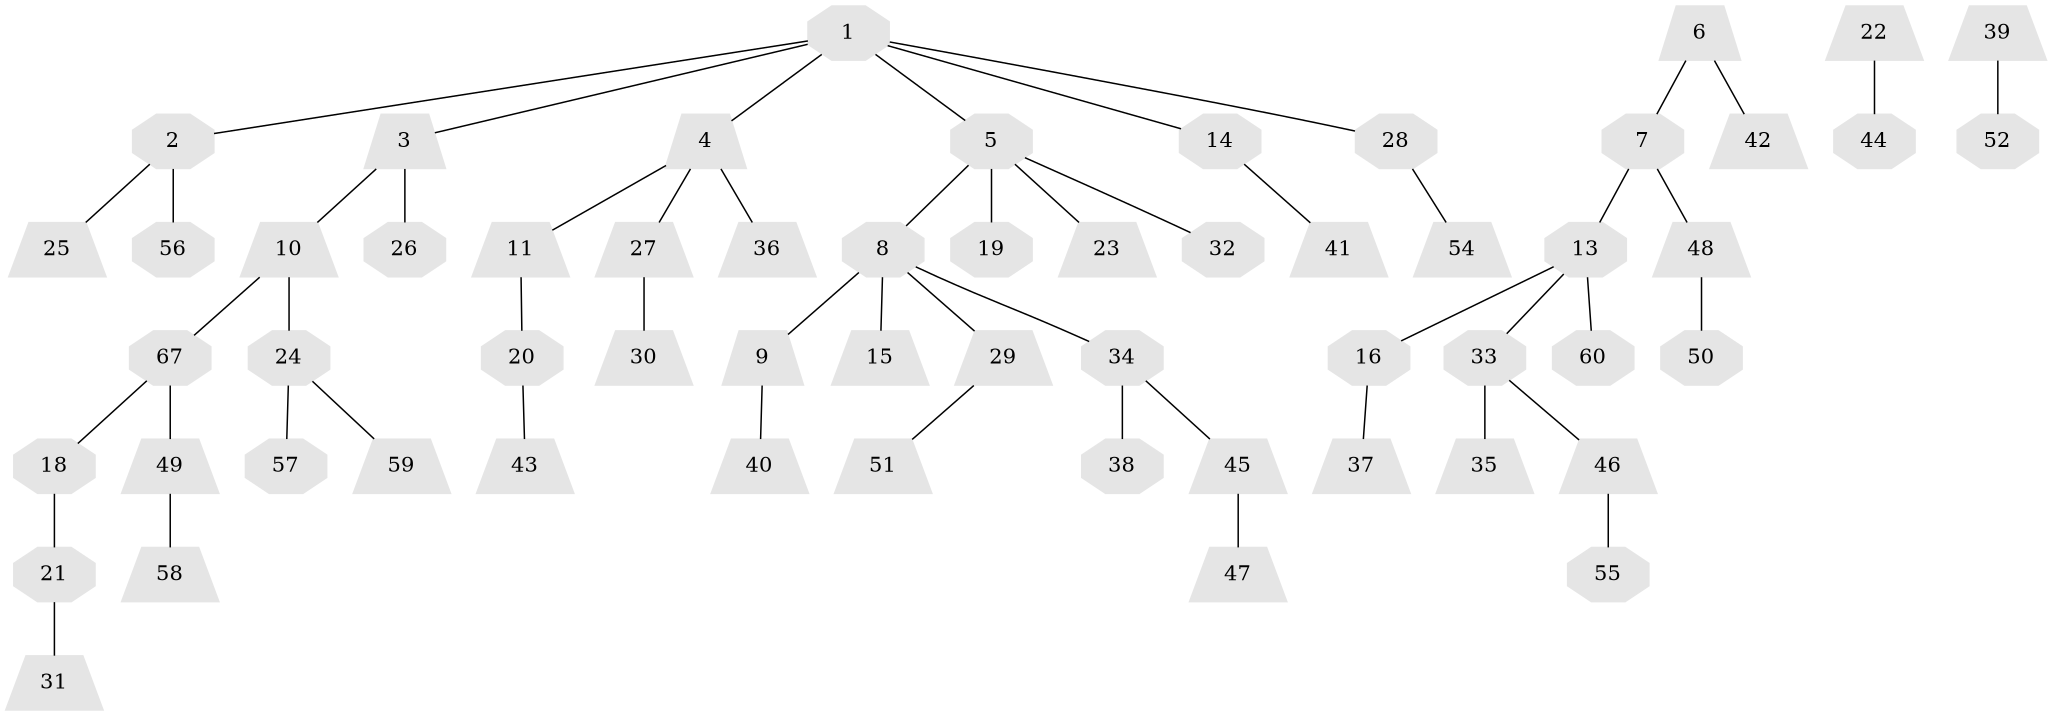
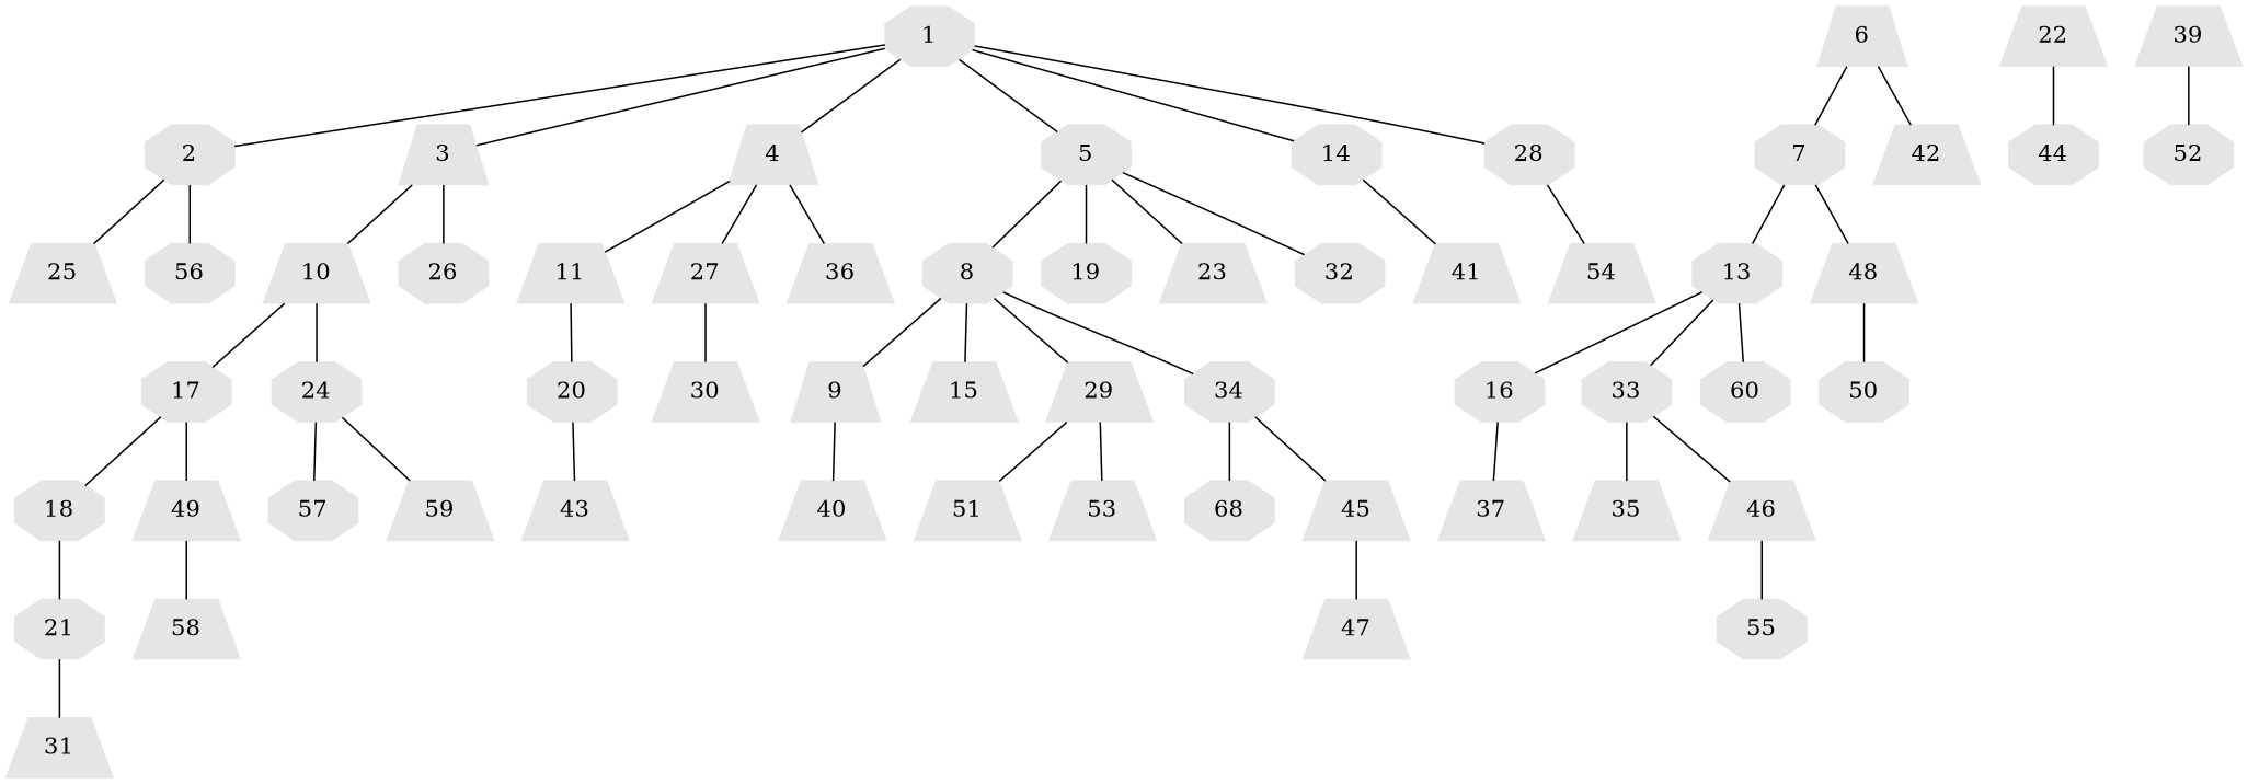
  graph {
    node [color=gray90 shape=trapezium style=filled]
    1 [shape=octagon]
    2 [shape=octagon]
    3
    4
    5 [shape=octagon]
    14 [shape=octagon]
    28 [shape=octagon]
    25
    56 [shape=octagon]
    10
    26 [shape=octagon]
    11
    27
    36
    8 [shape=octagon]
    19 [shape=octagon]
    23
    32 [shape=octagon]
    41
    54
    7 [shape=octagon]
    6
    42
-   17 [shape=octagon label=67]
+   17 [shape=octagon]
    24 [shape=octagon]
    20 [shape=octagon]
    30
    9
    15
    29
    34 [shape=octagon]
    13 [shape=octagon]
    48
    16 [shape=octagon]
    33 [shape=octagon]
    60 [shape=octagon]
    50 [shape=octagon]
    40
    51
-   38 [shape=octagon]
+   53
+   38 [shape=octagon label=68]
    45
    18 [shape=octagon]
    49
    57 [shape=octagon]
    59
    43
    44 [shape=octagon]
    22
    37
    35
    46
    52 [shape=octagon]
    39
    21 [shape=octagon]
    58
    31
    47
    55 [shape=octagon]
    1 -- 2
    1 -- 3
    1 -- 4
    1 -- 5
    1 -- 14
    1 -- 28
    2 -- 25
    2 -- 56
    3 -- 10
    3 -- 26
    4 -- 11
    4 -- 27
    4 -- 36
    5 -- 8
    5 -- 19
    5 -- 23
    5 -- 32
    14 -- 41
    28 -- 54
    10 -- 17
    10 -- 24
    11 -- 20
    27 -- 30
    8 -- 9
    8 -- 15
    8 -- 29
    8 -- 34
    7 -- 13
    7 -- 48
    6 -- 7
    6 -- 42
    17 -- 18
    17 -- 49
    24 -- 57
    24 -- 59
    20 -- 43
    9 -- 40
    29 -- 51
+   29 -- 53
    34 -- 38
    34 -- 45
    13 -- 16
    13 -- 33
    13 -- 60
    48 -- 50
    16 -- 37
    33 -- 35
    33 -- 46
    45 -- 47
    18 -- 21
    49 -- 58
    22 -- 44
    46 -- 55
    39 -- 52
    21 -- 31
  }
